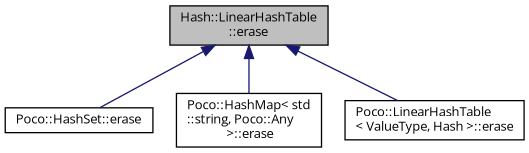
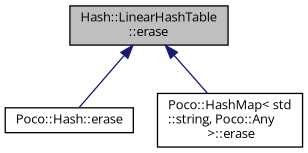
  digraph {
    fontname="Open Sans"
    rankdir=TB
    node [color=black fillcolor=white fontname="Open Sans" fontsize=10 shape=record style=filled]
    edge [color=midnightblue dir=back fontname="Open Sans" fontsize=10 labelfontname=Helvetica labelfontsize=10 style=solid]
    n1 [fillcolor=grey75 fontcolor=black height=0.2 label="Hash::LinearHashTable\l::erase" width=0.4]
-   n2 [height=0.2 label="Poco::HashSet::erase" width=0.4]
+   n2 [height=0.2 label="Poco::Hash::erase" width=0.4]
    n3 [height=0.2 label="Poco::HashMap\< std\l::string, Poco::Any\l \>::erase" width=0.4]
-   n4 [height=0.2 label="Poco::LinearHashTable\l\< ValueType, Hash \>::erase" width=0.4]
    n1 -> n2
    n1 -> n3
-   n1 -> n4
  }
